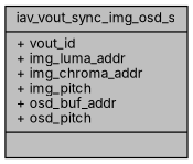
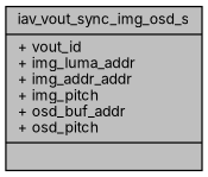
  digraph {
    fontname=Inter
-   n1 [color=black fillcolor=grey75 fontcolor=black fontname=Inter fontsize=10 height=0.2 label="{iav_vout_sync_img_osd_s\n|+ vout_id\l+ img_luma_addr\l+ img_chroma_addr\l+ img_pitch\l+ osd_buf_addr\l+ osd_pitch\l|}" shape=record style=filled width=0.4]
+   n1 [color=black fillcolor=grey75 fontcolor=black fontname=Inter fontsize=10 height=0.2 label="{iav_vout_sync_img_osd_s\n|+ vout_id\l+ img_luma_addr\l+ img_addr_addr\l+ img_pitch\l+ osd_buf_addr\l+ osd_pitch\l|}" shape=record style=filled width=0.4]
  }
